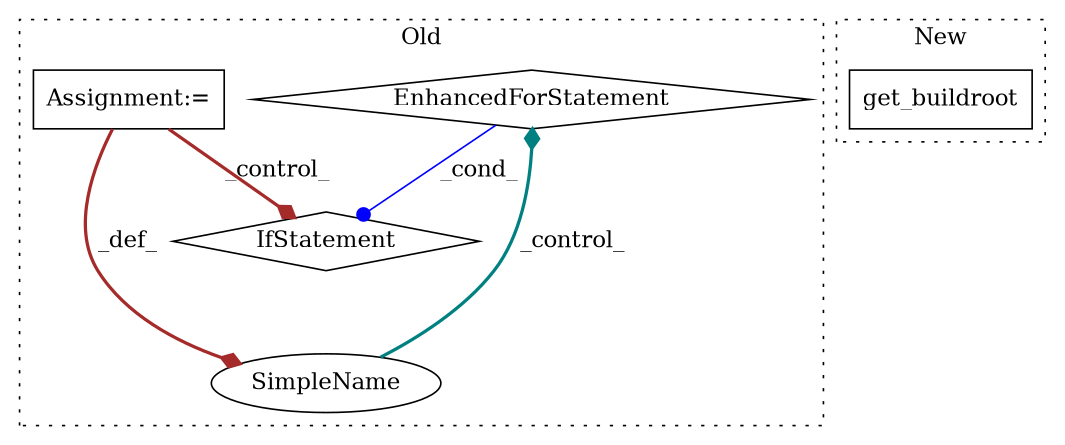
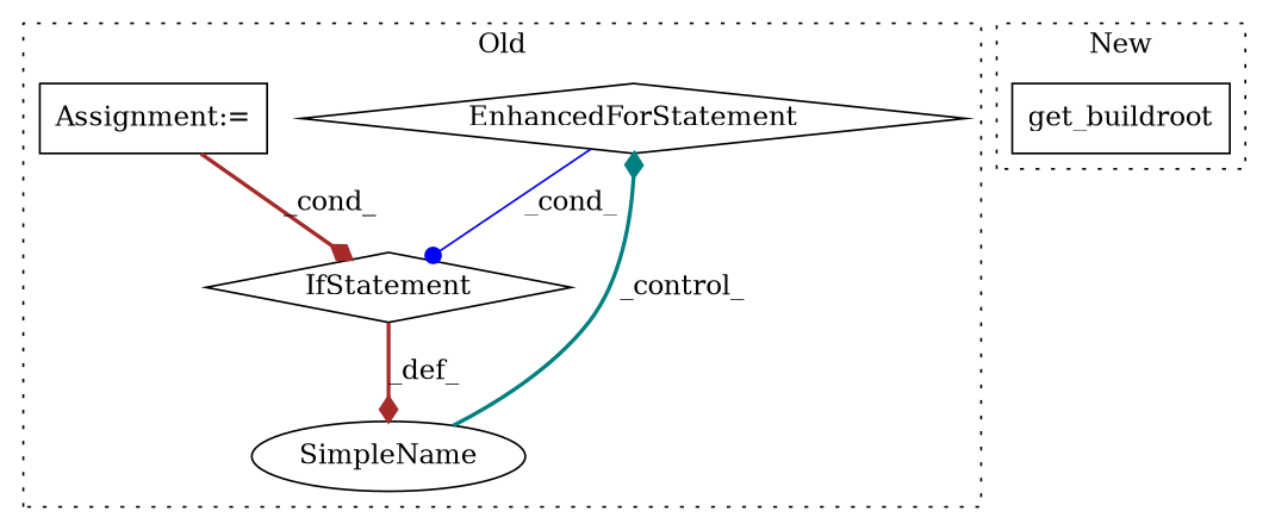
  digraph {
    node [shape=diamond]
    edge [arrowhead=diamond color=brown style=bold]
    n1 [a=70 l="57,2" label=EnhancedForStatement s="850,927"]
    n2 [a=25 l="4,2" label=IfStatement s="939,967"]
    n3 [a=42 l=8 label=SimpleName s=911 shape=ellipse]
    n4 [a=7 l="81,2" label="Assignment:=" s="647,760" shape=box]
    n5 [a=32 l=15 label=get_buildroot s=1321 shape=box]
    subgraph cluster_1 {
      label=Old
      style=dotted
      n1
      n2
      n3
      n4
    }
    subgraph cluster_2 {
      label=New
      style=dotted
      n5
    }
    n1 -> n2 [arrowhead=dot color=blue label=_cond_ style=solid]
    n3 -> n1 [color=teal label=_control_]
-   n4 -> n2 [label=_control_]
-   n4 -> n3 [label=_def_]
+   n4 -> n2 [label=_cond_]
+   n2 -> n3 [label=_def_]
  }
